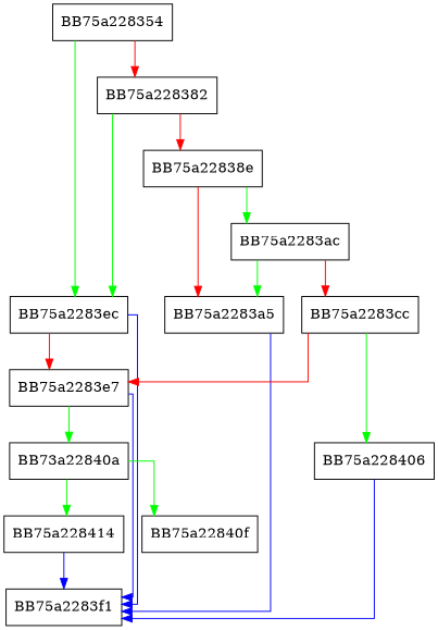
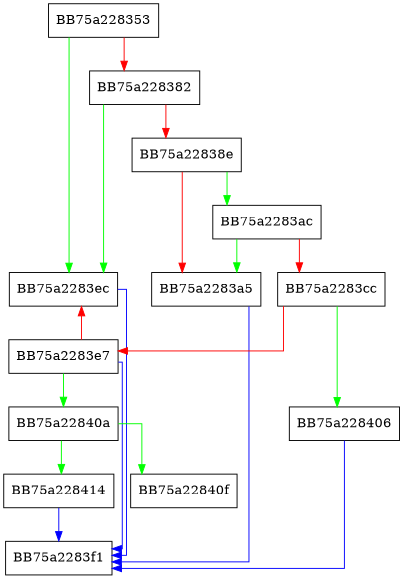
  digraph {
    splines=ortho
    node [shape=box]
    edge [color=green]
-   BB75a228354
+   BB75a228354 [label=BB75a228353]
    BB75a2283ec
    BB75a228382
    BB75a2283f1
    BB75a22838e
    BB75a2283ac
    BB75a2283a5
    BB75a2283cc
    BB75a228406
    BB75a2283e7
-   BB75a22840a [label=BB73a22840a]
+   BB75a22840a
    BB75a228414
    BB75a22840f
    BB75a228354 -> BB75a2283ec
    BB75a228354 -> BB75a228382 [color=red]
    BB75a2283ec -> BB75a2283f1 [color=blue]
    BB75a228382 -> BB75a2283ec
    BB75a228382 -> BB75a22838e [color=red]
    BB75a22838e -> BB75a2283ac
    BB75a22838e -> BB75a2283a5 [color=red]
    BB75a2283ac -> BB75a2283a5
    BB75a2283ac -> BB75a2283cc [color=red]
    BB75a2283a5 -> BB75a2283f1 [color=blue]
    BB75a2283cc -> BB75a228406
    BB75a2283cc -> BB75a2283e7 [color=red]
    BB75a228406 -> BB75a2283f1 [color=blue]
-   BB75a2283ec -> BB75a2283e7 [color=red]
+   BB75a2283e7 -> BB75a2283ec [color=red]
    BB75a2283e7 -> BB75a2283f1 [color=blue]
    BB75a2283e7 -> BB75a22840a
    BB75a22840a -> BB75a228414
    BB75a22840a -> BB75a22840f
    BB75a228414 -> BB75a2283f1 [color=blue]
  }
